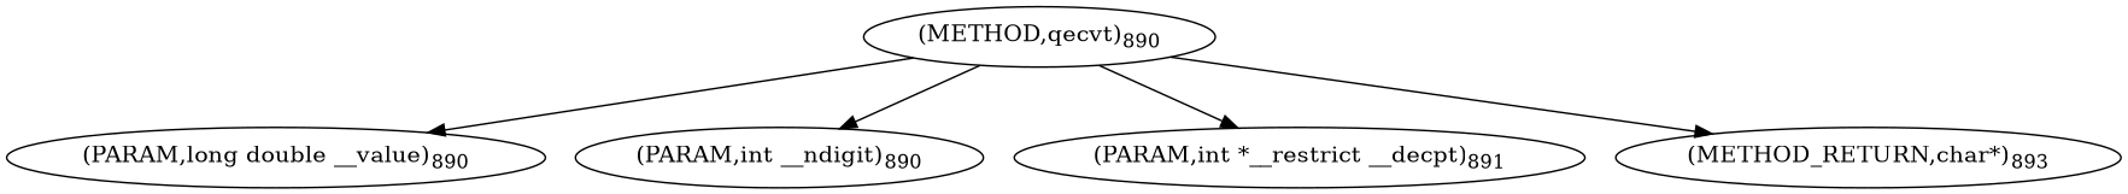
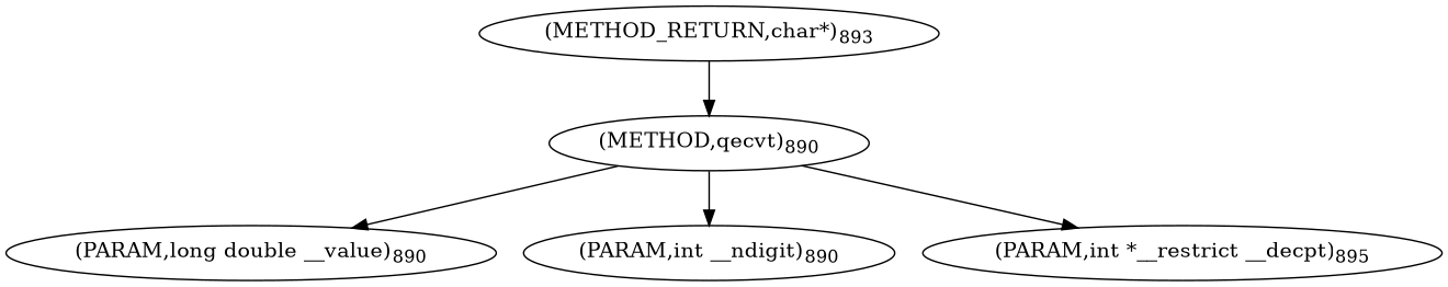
  digraph {
    n1 [label=<(METHOD,qecvt)<SUB>890</SUB>>]
    n2 [label=<(PARAM,long double __value)<SUB>890</SUB>>]
    n3 [label=<(PARAM,int __ndigit)<SUB>890</SUB>>]
-   n4 [label=<(PARAM,int *__restrict __decpt)<SUB>891</SUB>>]
+   n4 [label=<(PARAM,int *__restrict __decpt)<SUB>895</SUB>>]
    n5 [label=<(METHOD_RETURN,char*)<SUB>893</SUB>>]
    n1 -> n2
    n1 -> n3
    n1 -> n4
-   n1 -> n5
+   n5 -> n1
  }
